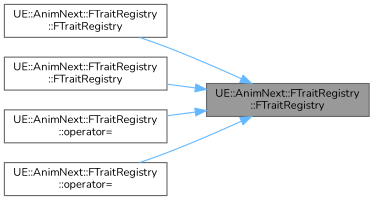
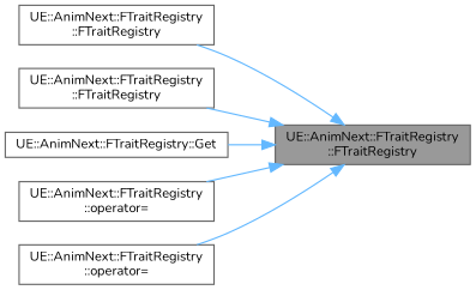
  digraph {
    rankdir=RL
    fontname=Nunito
    node [color=grey40 fillcolor=white fontname=Nunito fontsize=10 shape=box style=filled]
    edge [color=steelblue1 dir=back fontname=Nunito fontsize=10 labelfontname=Helvetica labelfontsize=10 style=solid]
    n1 [color=gray40 fillcolor=grey60 fontcolor=black height=0.2 label="UE::AnimNext::FTraitRegistry\l::FTraitRegistry" width=0.4]
    n2 [height=0.2 label="UE::AnimNext::FTraitRegistry\l::FTraitRegistry" width=0.4]
    n3 [height=0.2 label="UE::AnimNext::FTraitRegistry\l::FTraitRegistry" width=0.4]
+   n4 [height=0.2 label="UE::AnimNext::FTraitRegistry::Get" width=0.4]
    n5 [height=0.2 label="UE::AnimNext::FTraitRegistry\l::operator=" width=0.4]
    n6 [height=0.2 label="UE::AnimNext::FTraitRegistry\l::operator=" width=0.4]
    n1 -> n2
    n1 -> n3
+   n1 -> n4
    n1 -> n5
    n1 -> n6
  }
